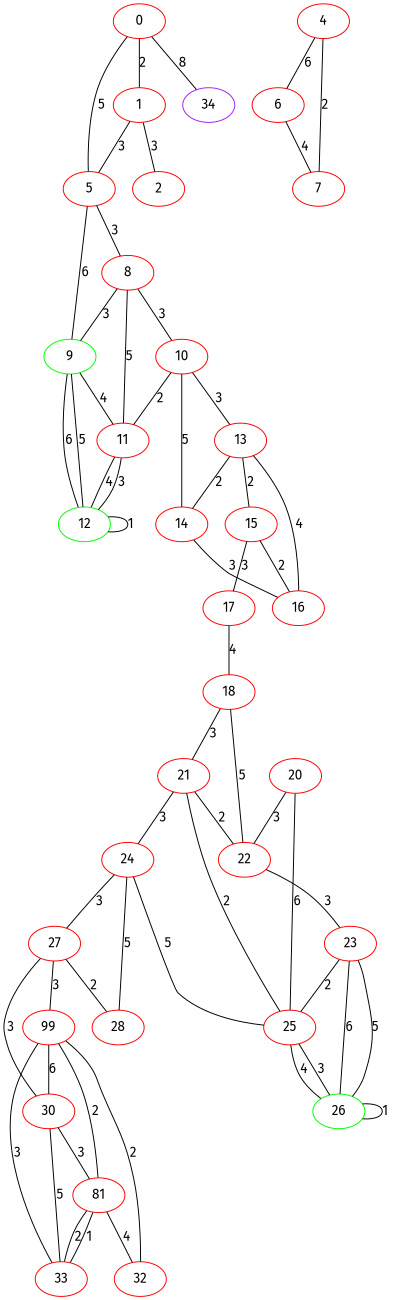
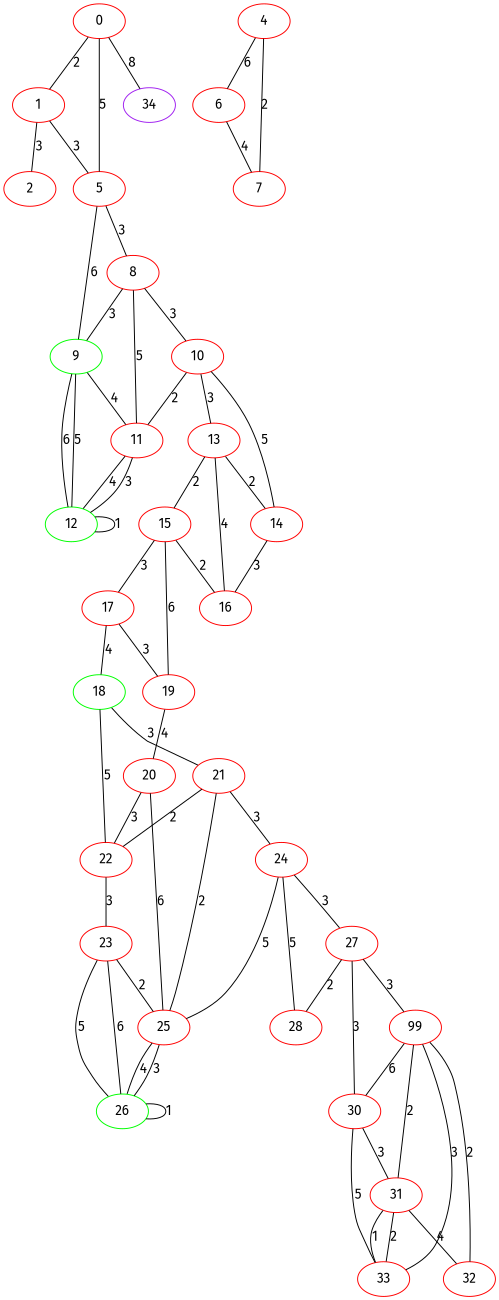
  graph {
    fontname="Fira Sans"
    node [color=red fontname="Fira Sans" weight=1]
    edge [fontname="Fira Sans"]
    0
    1
    5
    34 [color=purple weight=4]
    2
    8
    9 [color=green]
    4
    6
    7
    10
    11
    12 [color=green weight=2]
    13
    14
    15
    16
    17
-   18
+   19
+   18 [color=green]
    20
    21
    22
    24
    25
    23
    26 [color=green weight=2]
    27
    28
    n30 [label=99]
    30
-   31 [label=81]
+   31
    32
    33
    0 -- 1 [label=2]
    0 -- 5 [label=5]
    0 -- 34 [label=8]
    1 -- 5 [label=3]
    1 -- 2 [label=3]
    5 -- 8 [label=3]
    5 -- 9 [label=6]
    8 -- 9 [label=3]
    8 -- 10 [label=3]
    8 -- 11 [label=5]
    9 -- 11 [label=4]
    9 -- 12 [label=5]
    9 -- 12 [label=6]
    4 -- 6 [label=6]
    4 -- 7 [label=2]
    6 -- 7 [label=4]
    10 -- 11 [label=2]
    10 -- 13 [label=3]
    10 -- 14 [label=5]
    11 -- 12 [label=3]
    11 -- 12 [label=4]
    12 -- 12 [label=1]
    13 -- 14 [label=2]
    13 -- 15 [label=2]
    13 -- 16 [label=4]
    14 -- 16 [label=3]
    15 -- 16 [label=2]
    15 -- 17 [label=3]
+   15 -- 19 [label=6]
+   17 -- 19 [label=3]
    17 -- 18 [label=4]
+   19 -- 20 [label=4]
    18 -- 21 [label=3]
    18 -- 22 [label=5]
    20 -- 22 [label=3]
    20 -- 25 [label=6]
    21 -- 22 [label=2]
    21 -- 24 [label=3]
    21 -- 25 [label=2]
    22 -- 23 [label=3]
    24 -- 25 [label=5]
    24 -- 27 [label=3]
    24 -- 28 [label=5]
    25 -- 26 [label=3]
    25 -- 26 [label=4]
    23 -- 25 [label=2]
    23 -- 26 [label=5]
    23 -- 26 [label=6]
    26 -- 26 [label=1]
    27 -- 28 [label=2]
    27 -- n30 [label=3]
    27 -- 30 [label=3]
    n30 -- 30 [label=6]
    n30 -- 31 [label=2]
    n30 -- 32 [label=2]
    n30 -- 33 [label=3]
    30 -- 31 [label=3]
    30 -- 33 [label=5]
    31 -- 32 [label=4]
    31 -- 33 [label=1]
    31 -- 33 [label=2]
  }
